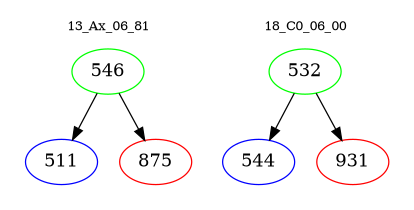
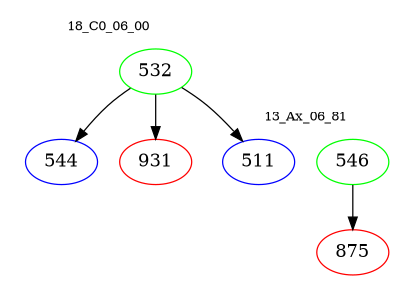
  digraph {
    node [color=green]
    edge [color=black]
    n1 [label=546]
    n2 [color=blue label=511]
    n3 [color=red label=875]
    n4 [label=532]
    n5 [color=blue label=544]
    n6 [color=red label=931]
    subgraph cluster_1 {
      color=white
      fontsize=10
      label="13_Ax_06_81"
      n1
      n2
      n3
    }
    subgraph cluster_2 {
      color=white
      fontsize=10
      label="18_C0_06_00"
      n4
      n5
      n6
    }
-   n1 -> n2
+   n4 -> n2
    n1 -> n3
    n4 -> n5
    n4 -> n6
  }
